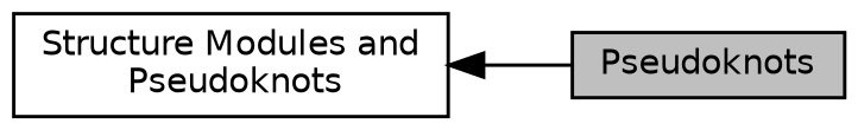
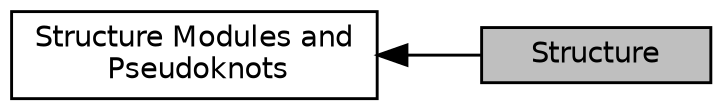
  digraph {
    rankdir=LR
    node [color=black fontname=Helvetica fontsize=10 shape=box]
    n1 [height=0.2 label="Structure Modules and\l Pseudoknots" width=0.4]
-   n2 [fillcolor=grey75 fontcolor=black height=0.2 label=Pseudoknots style=filled width=0.4]
+   n2 [fillcolor=grey75 fontcolor=black height=0.2 label=Structure style=filled width=0.4]
    n1 -> n2 [dir=back fontname=Helvetica fontsize=10 labelfontname=Helvetica labelfontsize=10 shape=plaintext style=solid]
  }
